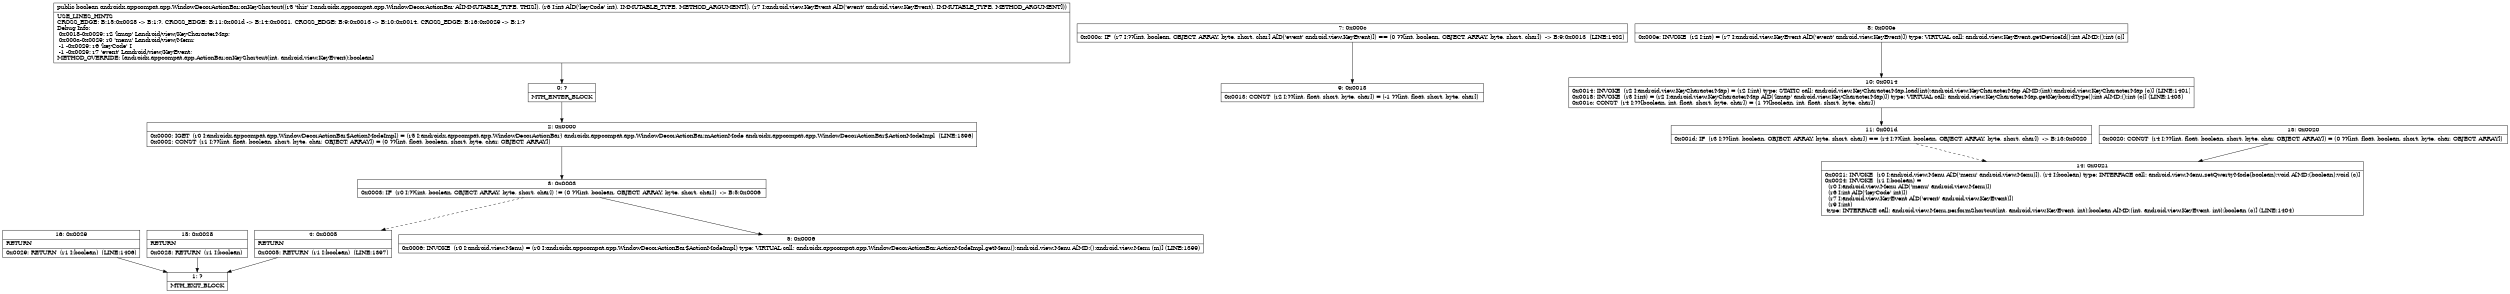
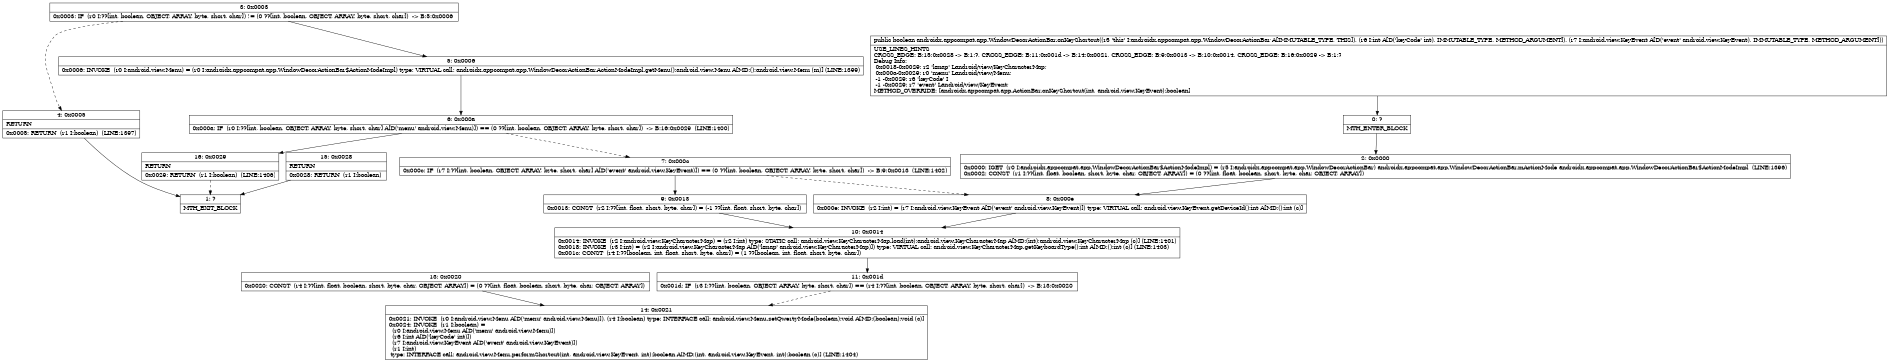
  digraph {
    node [shape=record]
    n1 [label="{0\:\ ?|MTH_ENTER_BLOCK\l}"]
    n2 [label="{2\:\ 0x0000|0x0000: IGET  (r0 I:androidx.appcompat.app.WindowDecorActionBar$ActionModeImpl) = (r5 I:androidx.appcompat.app.WindowDecorActionBar) androidx.appcompat.app.WindowDecorActionBar.mActionMode androidx.appcompat.app.WindowDecorActionBar$ActionModeImpl  (LINE:1396)\l0x0002: CONST  (r1 I:??[int, float, boolean, short, byte, char, OBJECT, ARRAY]) = (0 ??[int, float, boolean, short, byte, char, OBJECT, ARRAY]) \l}"]
    n3 [label="{3\:\ 0x0003|0x0003: IF  (r0 I:??[int, boolean, OBJECT, ARRAY, byte, short, char]) != (0 ??[int, boolean, OBJECT, ARRAY, byte, short, char])  \-\> B:5:0x0006 \l}"]
    n4 [label="{4\:\ 0x0005|RETURN\l|0x0005: RETURN  (r1 I:boolean)  (LINE:1397)\l}"]
    n5 [label="{5\:\ 0x0006|0x0006: INVOKE  (r0 I:android.view.Menu) = (r0 I:androidx.appcompat.app.WindowDecorActionBar$ActionModeImpl) type: VIRTUAL call: androidx.appcompat.app.WindowDecorActionBar.ActionModeImpl.getMenu():android.view.Menu A[MD:():android.view.Menu (m)] (LINE:1399)\l}"]
    n6 [label="{1\:\ ?|MTH_EXIT_BLOCK\l}"]
+   n7 [label="{6\:\ 0x000a|0x000a: IF  (r0 I:??[int, boolean, OBJECT, ARRAY, byte, short, char] A[D('menu' android.view.Menu)]) == (0 ??[int, boolean, OBJECT, ARRAY, byte, short, char])  \-\> B:16:0x0029  (LINE:1400)\l}"]
    n8 [label="{7\:\ 0x000c|0x000c: IF  (r7 I:??[int, boolean, OBJECT, ARRAY, byte, short, char] A[D('event' android.view.KeyEvent)]) == (0 ??[int, boolean, OBJECT, ARRAY, byte, short, char])  \-\> B:9:0x0013  (LINE:1402)\l}"]
    n9 [label="{16\:\ 0x0029|RETURN\l|0x0029: RETURN  (r1 I:boolean)  (LINE:1406)\l}"]
    n10 [label="{8\:\ 0x000e|0x000e: INVOKE  (r2 I:int) = (r7 I:android.view.KeyEvent A[D('event' android.view.KeyEvent)]) type: VIRTUAL call: android.view.KeyEvent.getDeviceId():int A[MD:():int (c)]\l}"]
    n11 [label="{9\:\ 0x0013|0x0013: CONST  (r2 I:??[int, float, short, byte, char]) = (\-1 ??[int, float, short, byte, char]) \l}"]
    n12 [label="{10\:\ 0x0014|0x0014: INVOKE  (r2 I:android.view.KeyCharacterMap) = (r2 I:int) type: STATIC call: android.view.KeyCharacterMap.load(int):android.view.KeyCharacterMap A[MD:(int):android.view.KeyCharacterMap (c)] (LINE:1401)\l0x0018: INVOKE  (r3 I:int) = (r2 I:android.view.KeyCharacterMap A[D('kmap' android.view.KeyCharacterMap)]) type: VIRTUAL call: android.view.KeyCharacterMap.getKeyboardType():int A[MD:():int (c)] (LINE:1403)\l0x001c: CONST  (r4 I:??[boolean, int, float, short, byte, char]) = (1 ??[boolean, int, float, short, byte, char]) \l}"]
    n13 [label="{11\:\ 0x001d|0x001d: IF  (r3 I:??[int, boolean, OBJECT, ARRAY, byte, short, char]) == (r4 I:??[int, boolean, OBJECT, ARRAY, byte, short, char])  \-\> B:13:0x0020 \l}"]
-   n14 [label="{14\:\ 0x0021|0x0021: INVOKE  (r0 I:android.view.Menu A[D('menu' android.view.Menu)]), (r4 I:boolean) type: INTERFACE call: android.view.Menu.setQwertyMode(boolean):void A[MD:(boolean):void (c)]\l0x0024: INVOKE  (r1 I:boolean) = \l  (r0 I:android.view.Menu A[D('menu' android.view.Menu)])\l  (r6 I:int A[D('keyCode' int)])\l  (r7 I:android.view.KeyEvent A[D('event' android.view.KeyEvent)])\l  (r9 I:int)\l type: INTERFACE call: android.view.Menu.performShortcut(int, android.view.KeyEvent, int):boolean A[MD:(int, android.view.KeyEvent, int):boolean (c)] (LINE:1404)\l}"]
+   n14 [label="{14\:\ 0x0021|0x0021: INVOKE  (r0 I:android.view.Menu A[D('menu' android.view.Menu)]), (r4 I:boolean) type: INTERFACE call: android.view.Menu.setQwertyMode(boolean):void A[MD:(boolean):void (c)]\l0x0024: INVOKE  (r1 I:boolean) = \l  (r0 I:android.view.Menu A[D('menu' android.view.Menu)])\l  (r6 I:int A[D('keyCode' int)])\l  (r7 I:android.view.KeyEvent A[D('event' android.view.KeyEvent)])\l  (r1 I:int)\l type: INTERFACE call: android.view.Menu.performShortcut(int, android.view.KeyEvent, int):boolean A[MD:(int, android.view.KeyEvent, int):boolean (c)] (LINE:1404)\l}"]
    n15 [label="{13\:\ 0x0020|0x0020: CONST  (r4 I:??[int, float, boolean, short, byte, char, OBJECT, ARRAY]) = (0 ??[int, float, boolean, short, byte, char, OBJECT, ARRAY]) \l}"]
    n16 [label="{15\:\ 0x0028|RETURN\l|0x0028: RETURN  (r1 I:boolean) \l}"]
    n17 [label="{public boolean androidx.appcompat.app.WindowDecorActionBar.onKeyShortcut((r5 'this' I:androidx.appcompat.app.WindowDecorActionBar A[IMMUTABLE_TYPE, THIS]), (r6 I:int A[D('keyCode' int), IMMUTABLE_TYPE, METHOD_ARGUMENT]), (r7 I:android.view.KeyEvent A[D('event' android.view.KeyEvent), IMMUTABLE_TYPE, METHOD_ARGUMENT]))  | USE_LINES_HINTS\lCROSS_EDGE: B:15:0x0028 \-\> B:1:?, CROSS_EDGE: B:11:0x001d \-\> B:14:0x0021, CROSS_EDGE: B:9:0x0013 \-\> B:10:0x0014, CROSS_EDGE: B:16:0x0029 \-\> B:1:?\lDebug Info:\l  0x0018\-0x0029: r2 'kmap' Landroid\/view\/KeyCharacterMap;\l  0x000a\-0x0029: r0 'menu' Landroid\/view\/Menu;\l  \-1 \-0x0029: r6 'keyCode' I\l  \-1 \-0x0029: r7 'event' Landroid\/view\/KeyEvent;\lMETHOD_OVERRIDE: [androidx.appcompat.app.ActionBar.onKeyShortcut(int, android.view.KeyEvent):boolean]\l}"]
    n1 -> n2
-   n2 -> n3
+   n2 -> n10
    n3 -> n4 [style=dashed]
    n3 -> n5
    n4 -> n6
+   n5 -> n7
+   n7 -> n8 [style=dashed]
+   n7 -> n9
+   n8 -> n10 [style=dashed]
    n8 -> n11
-   n9 -> n6
+   n9 -> n6 [style=dashed]
    n10 -> n12
+   n11 -> n12
    n12 -> n13
    n13 -> n14 [style=dashed]
    n15 -> n14
    n16 -> n6
    n17 -> n1
  }
